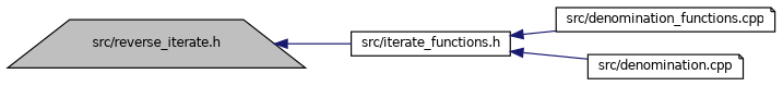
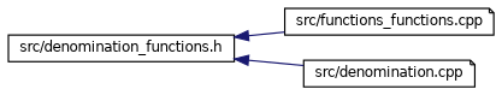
  digraph {
    rankdir=LR
    node [color=black fillcolor=white fontname=Helvetica fontsize=10 shape=note style=filled]
    edge [color=midnightblue dir=back fontname=Helvetica fontsize=10 labelfontname=Helvetica labelfontsize=10 style=solid]
-   n1 [fillcolor=grey75 fontcolor=black height=0.2 label="src/reverse_iterate.h" shape=trapezium width=0.4]
-   n2 [height=0.2 label="src/iterate_functions.h" shape=box width=0.4]
-   n3 [height=0.2 label="src/denomination_functions.cpp" width=0.4]
+   n2 [height=0.2 label="src/denomination_functions.h" shape=box width=0.4]
+   n3 [height=0.2 label="src/functions_functions.cpp" width=0.4]
    n4 [height=0.2 label="src/denomination.cpp" width=0.4]
-   n1 -> n2
    n2 -> n3
    n2 -> n4
  }
